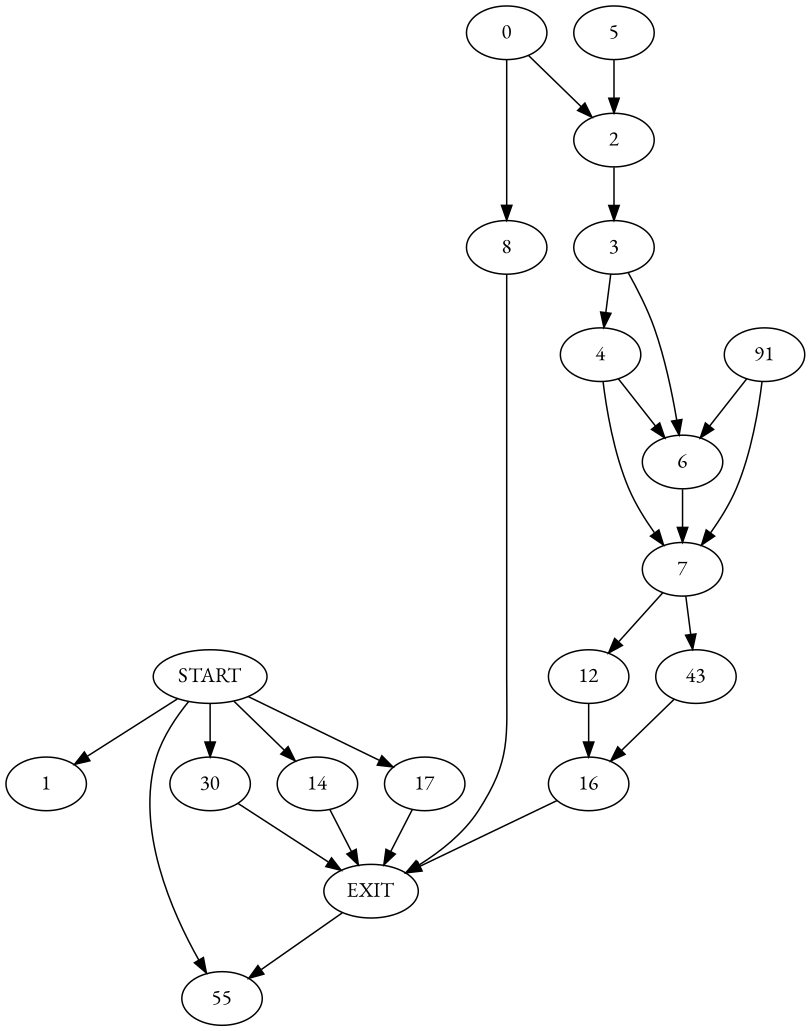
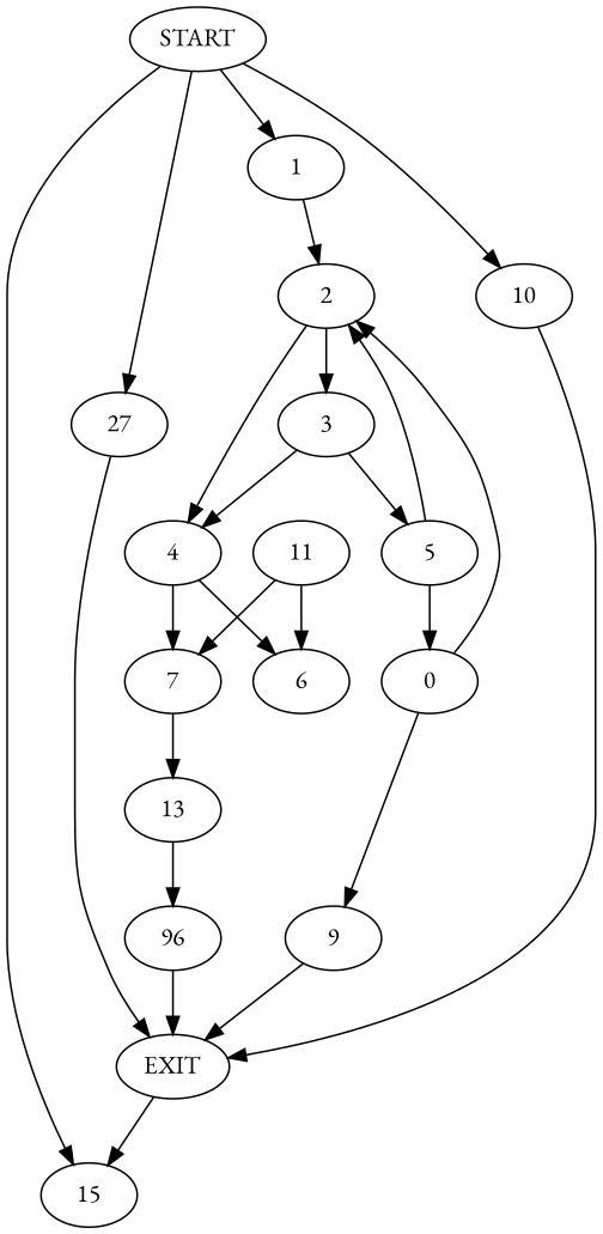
  digraph {
    fontname="EB Garamond"
    node [fontname="EB Garamond"]
    edge [fontname="EB Garamond"]
    n1 [label=START]
    1
-   10 [label=30]
-   14
-   15 [label=55]
-   17
+   10
+   15
+   17 [label=27]
    2
    n8 [label=EXIT]
    3
    4
    5
    6
    7
    n14 [label=0]
-   12
-   13 [label=43]
-   9 [label=8]
-   11 [label=91]
-   16
+   13
+   9
+   11
+   16 [label=96]
    n1 -> 1
    n1 -> 10
-   n1 -> 14
    n1 -> 15
    n1 -> 17
+   1 -> 2
    10 -> n8
-   14 -> n8
    17 -> n8
    2 -> 3
+   2 -> 4
    n8 -> 15
    3 -> 4
-   3 -> 6
+   3 -> 5
    4 -> 6
    4 -> 7
    5 -> 2
-   6 -> 7
-   7 -> 12
+   5 -> n14
    7 -> 13
    n14 -> 2
    n14 -> 9
-   12 -> 16
    13 -> 16
    9 -> n8
    11 -> 6
    11 -> 7
    16 -> n8
  }
